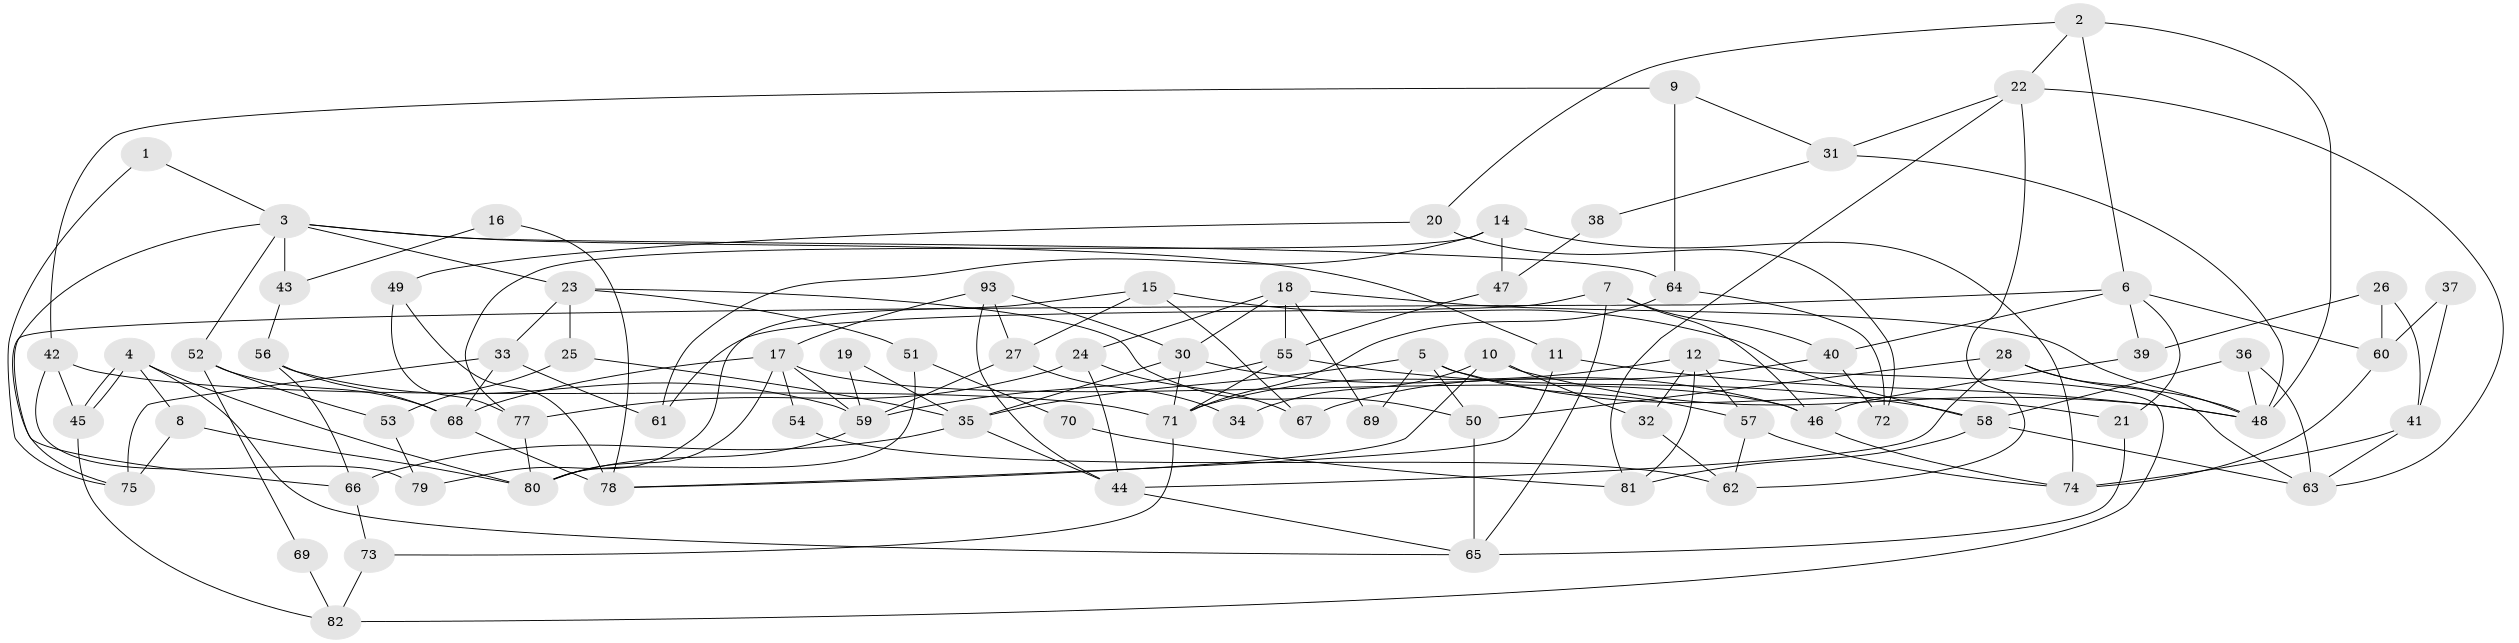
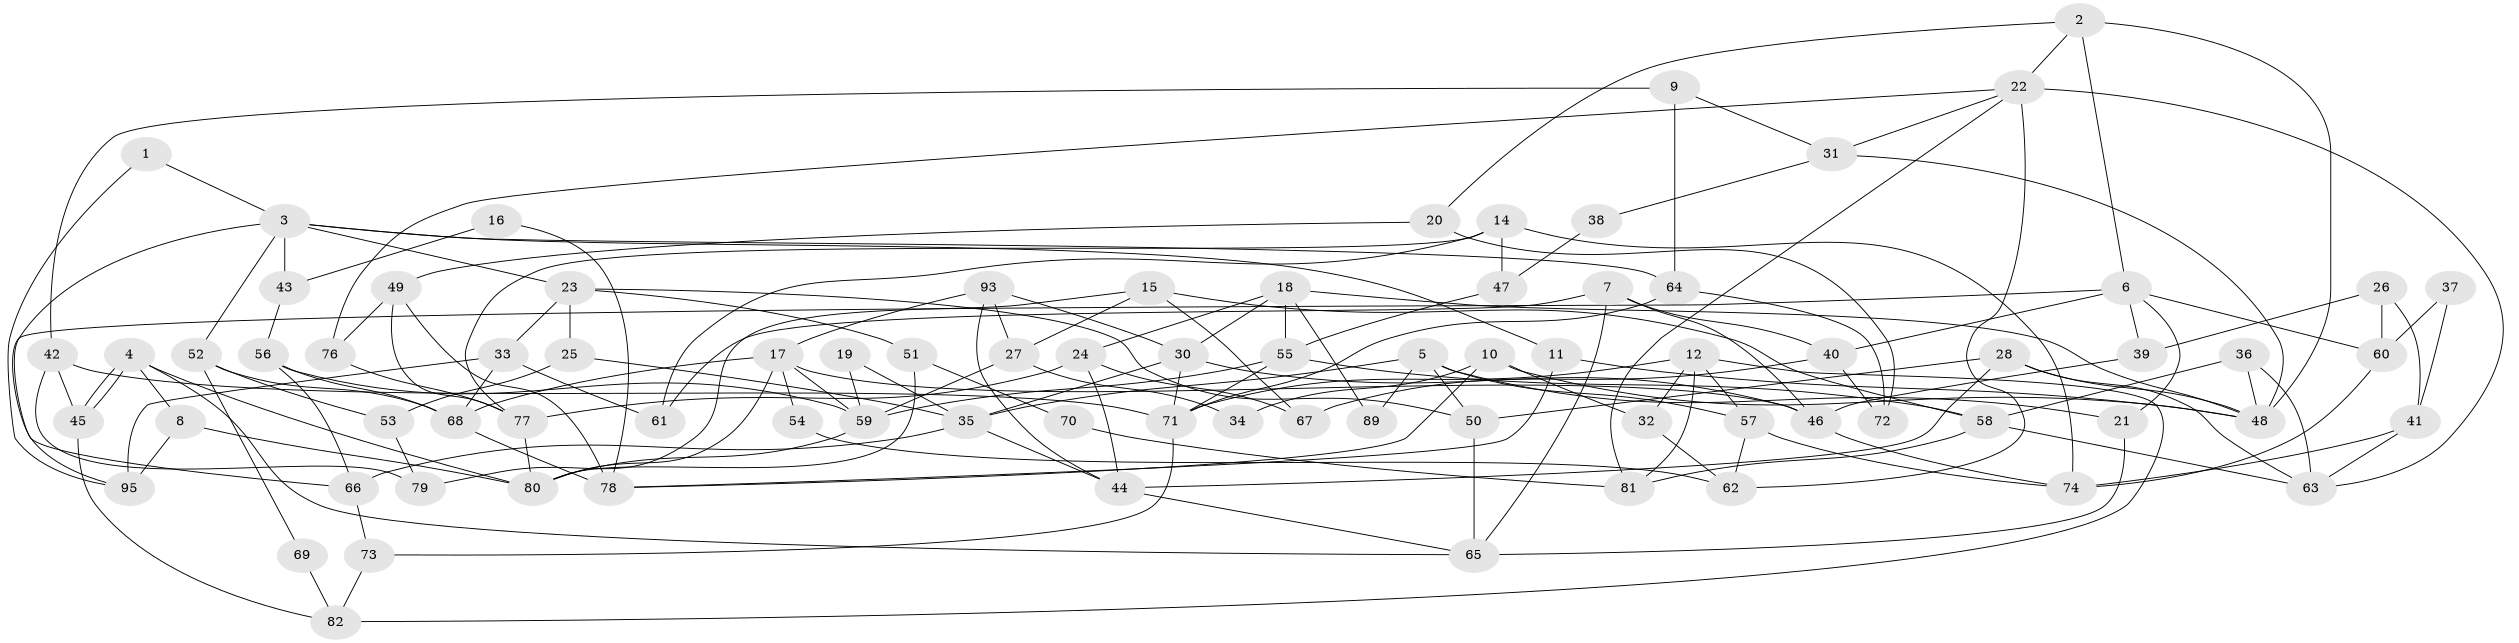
  graph {
    node [color=gray90 style=filled]
    1
    3
-   75
+   75 [label=95]
    11
    23
    43
    52
    64
    66
    2
    6
    20
    22
    48
    21
    39
    40
    60
    49
    72
    31
    81
    62
    63
+   76
    78
    50
    25
    33
    51
    56
    68
    53
    69
    71
    73
    4
    8
    45
    65
    80
    82
    5
    n44 [label=89]
    35
    57
    44
    74
    46
    67
    7
    61
    9
    42
    38
    79
    10
    32
    34
    12
    n61 [label=93]
    17
    27
    30
    54
    59
    14
    47
    77
    55
    15
    58
    16
    18
    24
    19
    70
    26
    41
    28
    36
    37
    1 -- 3
    1 -- 75
    3 -- 11
    3 -- 23
    3 -- 43
    3 -- 52
    3 -- 64
    3 -- 66
    11 -- 48
    11 -- 78
    23 -- 50
    23 -- 25
    23 -- 33
    23 -- 51
    43 -- 56
    52 -- 68
    52 -- 53
    52 -- 69
    64 -- 72
    64 -- 71
    66 -- 73
    2 -- 6
    2 -- 20
    2 -- 22
    2 -- 48
    6 -- 75
    6 -- 21
    6 -- 39
    6 -- 40
    6 -- 60
    20 -- 49
    20 -- 72
    22 -- 31
    22 -- 81
    22 -- 62
    22 -- 63
+   22 -- 76
    21 -- 65
    39 -- 46
    40 -- 72
    40 -- 67
    60 -- 74
+   49 -- 76
    49 -- 78
    49 -- 77
    31 -- 48
    31 -- 38
+   76 -- 77
    50 -- 65
    25 -- 53
    25 -- 35
    33 -- 75
    33 -- 68
    33 -- 61
    51 -- 80
    51 -- 70
    56 -- 66
    56 -- 68
    56 -- 59
    68 -- 78
    53 -- 79
    69 -- 82
    71 -- 73
    73 -- 82
    4 -- 8
    4 -- 45
    4 -- 45
    4 -- 65
    4 -- 80
    8 -- 75
    8 -- 80
    45 -- 82
    5 -- 21
    5 -- 50
    5 -- n44
    5 -- 35
    5 -- 57
    35 -- 66
    35 -- 44
    57 -- 62
    57 -- 74
    44 -- 65
    46 -- 74
    7 -- 40
    7 -- 65
    7 -- 46
    7 -- 61
    9 -- 64
    9 -- 31
    9 -- 42
    42 -- 71
    42 -- 45
    42 -- 79
    38 -- 47
    10 -- 48
    10 -- 78
    10 -- 32
    10 -- 34
    32 -- 62
    12 -- 81
    12 -- 71
    12 -- 82
    12 -- 57
    12 -- 32
    n61 -- 44
    n61 -- 17
    n61 -- 27
    n61 -- 30
    17 -- 68
    17 -- 80
    17 -- 46
    17 -- 54
    17 -- 59
    27 -- 34
    27 -- 59
    30 -- 71
    30 -- 35
    30 -- 46
    54 -- 62
    59 -- 80
    14 -- 74
    14 -- 61
    14 -- 47
    14 -- 77
    47 -- 55
    77 -- 80
    55 -- 71
    55 -- 59
    55 -- 58
    15 -- 67
    15 -- 79
    15 -- 27
    15 -- 58
    58 -- 81
    58 -- 63
    16 -- 43
    16 -- 78
    18 -- 48
    18 -- n44
    18 -- 30
    18 -- 55
    18 -- 24
    24 -- 44
    24 -- 67
    24 -- 77
    19 -- 35
    19 -- 59
    70 -- 81
    26 -- 39
    26 -- 60
    26 -- 41
    41 -- 63
    41 -- 74
    28 -- 48
    28 -- 63
    28 -- 50
    28 -- 44
    36 -- 48
    36 -- 63
    36 -- 58
    37 -- 60
    37 -- 41
  }
